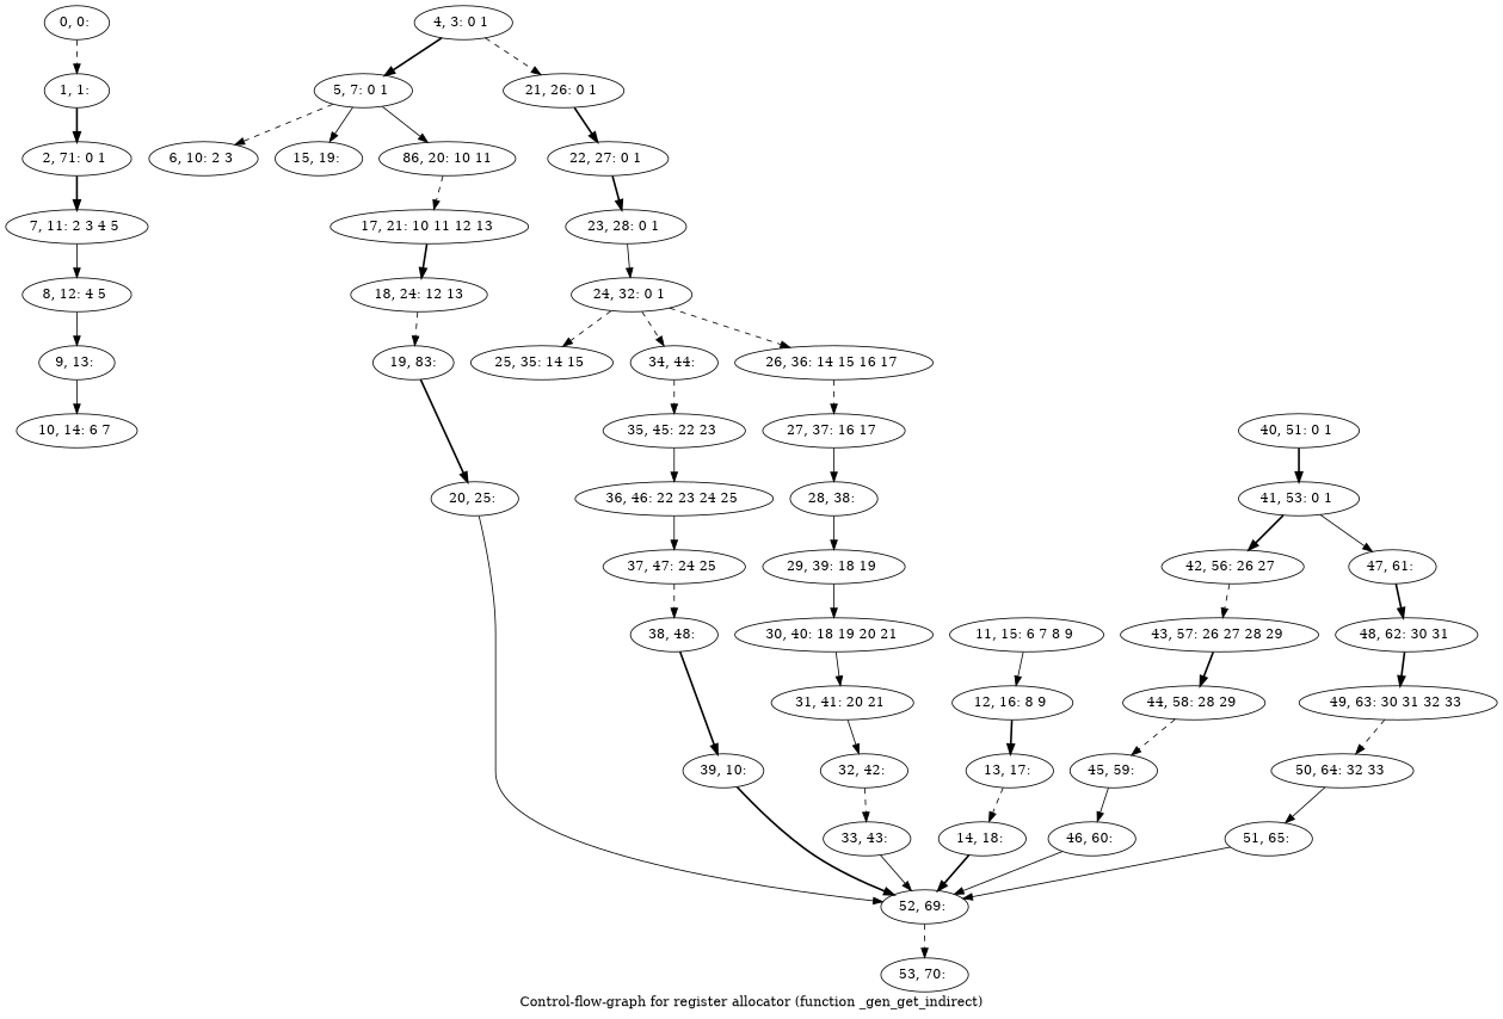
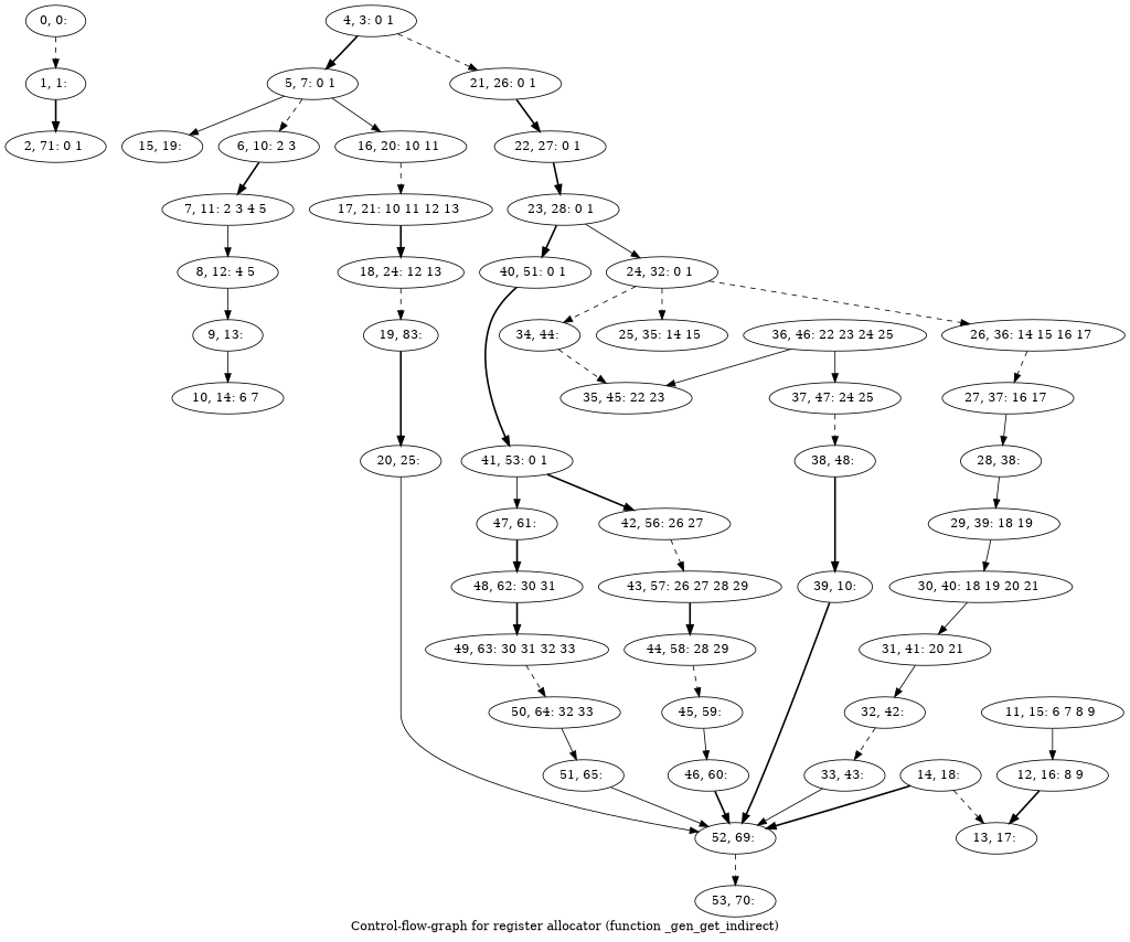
  digraph {
    label="Control-flow-graph for register allocator (function _gen_get_indirect)"
    edge [style=solid]
    n1 [label="0, 0: "]
    n2 [label="1, 1: "]
    n3 [label="2, 71: 0 1 "]
    n4 [label="4, 3: 0 1 "]
    n5 [label="5, 7: 0 1 "]
    n6 [label="21, 26: 0 1 "]
    n7 [label="6, 10: 2 3 "]
    n8 [label="15, 19: "]
-   n9 [label="86, 20: 10 11"]
+   n9 [label="16, 20: 10 11 "]
    n10 [label="22, 27: 0 1 "]
    n11 [label="7, 11: 2 3 4 5 "]
    n12 [label="8, 12: 4 5 "]
    n13 [label="9, 13: "]
    n14 [label="10, 14: 6 7 "]
    n15 [label="11, 15: 6 7 8 9 "]
    n16 [label="12, 16: 8 9 "]
    n17 [label="13, 17: "]
    n18 [label="14, 18: "]
    n19 [label="52, 69: "]
    n20 [label="53, 70: "]
    n21 [label="17, 21: 10 11 12 13 "]
    n22 [label="18, 24: 12 13"]
    n23 [label="19, 83:"]
    n24 [label="20, 25: "]
    n25 [label="23, 28: 0 1 "]
    n26 [label="24, 32: 0 1 "]
    n27 [label="40, 51: 0 1 "]
    n28 [label="25, 35: 14 15 "]
    n29 [label="34, 44: "]
    n30 [label="26, 36: 14 15 16 17 "]
    n31 [label="41, 53: 0 1 "]
    n32 [label="35, 45: 22 23 "]
    n33 [label="27, 37: 16 17 "]
    n34 [label="28, 38: "]
    n35 [label="29, 39: 18 19 "]
    n36 [label="30, 40: 18 19 20 21 "]
    n37 [label="31, 41: 20 21 "]
    n38 [label="32, 42: "]
    n39 [label="33, 43: "]
    n40 [label="36, 46: 22 23 24 25 "]
    n41 [label="37, 47: 24 25 "]
    n42 [label="38, 48: "]
    n43 [label="39, 10:"]
    n44 [label="42, 56: 26 27 "]
    n45 [label="47, 61: "]
    n46 [label="43, 57: 26 27 28 29 "]
    n47 [label="48, 62: 30 31 "]
    n48 [label="44, 58: 28 29 "]
    n49 [label="45, 59: "]
    n50 [label="46, 60: "]
    n51 [label="49, 63: 30 31 32 33 "]
    n52 [label="50, 64: 32 33 "]
    n53 [label="51, 65: "]
    n1 -> n2 [style=dashed]
    n2 -> n3 [style=bold]
    n4 -> n5 [style=bold]
    n4 -> n6 [style=dashed]
    n5 -> n7 [style=dashed]
    n5 -> n8
    n5 -> n9
    n6 -> n10 [style=bold]
-   n3 -> n11 [style=bold]
+   n7 -> n11 [style=bold]
    n9 -> n21 [style=dashed]
    n10 -> n25 [style=bold]
    n11 -> n12
    n12 -> n13
    n13 -> n14
    n15 -> n16
    n16 -> n17 [style=bold]
-   n17 -> n18 [style=dashed]
+   n18 -> n17 [style=dashed]
    n18 -> n19 [style=bold]
    n19 -> n20 [style=dashed]
    n21 -> n22 [style=bold]
    n22 -> n23 [style=dashed]
    n23 -> n24 [style=bold]
    n24 -> n19
    n25 -> n26
+   n25 -> n27 [style=bold]
    n26 -> n28 [style=dashed]
    n26 -> n29 [style=dashed]
    n26 -> n30 [style=dashed]
    n27 -> n31 [style=bold]
    n29 -> n32 [style=dashed]
    n30 -> n33 [style=dashed]
    n31 -> n44 [style=bold]
    n31 -> n45
-   n32 -> n40
+   n40 -> n32
    n33 -> n34
    n34 -> n35
    n35 -> n36
    n36 -> n37
    n37 -> n38
    n38 -> n39 [style=dashed]
    n39 -> n19
    n40 -> n41
    n41 -> n42 [style=dashed]
    n42 -> n43 [style=bold]
    n43 -> n19 [style=bold]
    n44 -> n46 [style=dashed]
    n45 -> n47 [style=bold]
    n46 -> n48 [style=bold]
    n47 -> n51 [style=bold]
    n48 -> n49 [style=dashed]
    n49 -> n50
-   n50 -> n19
+   n50 -> n19 [style=bold]
    n51 -> n52 [style=dashed]
    n52 -> n53
    n53 -> n19
  }
